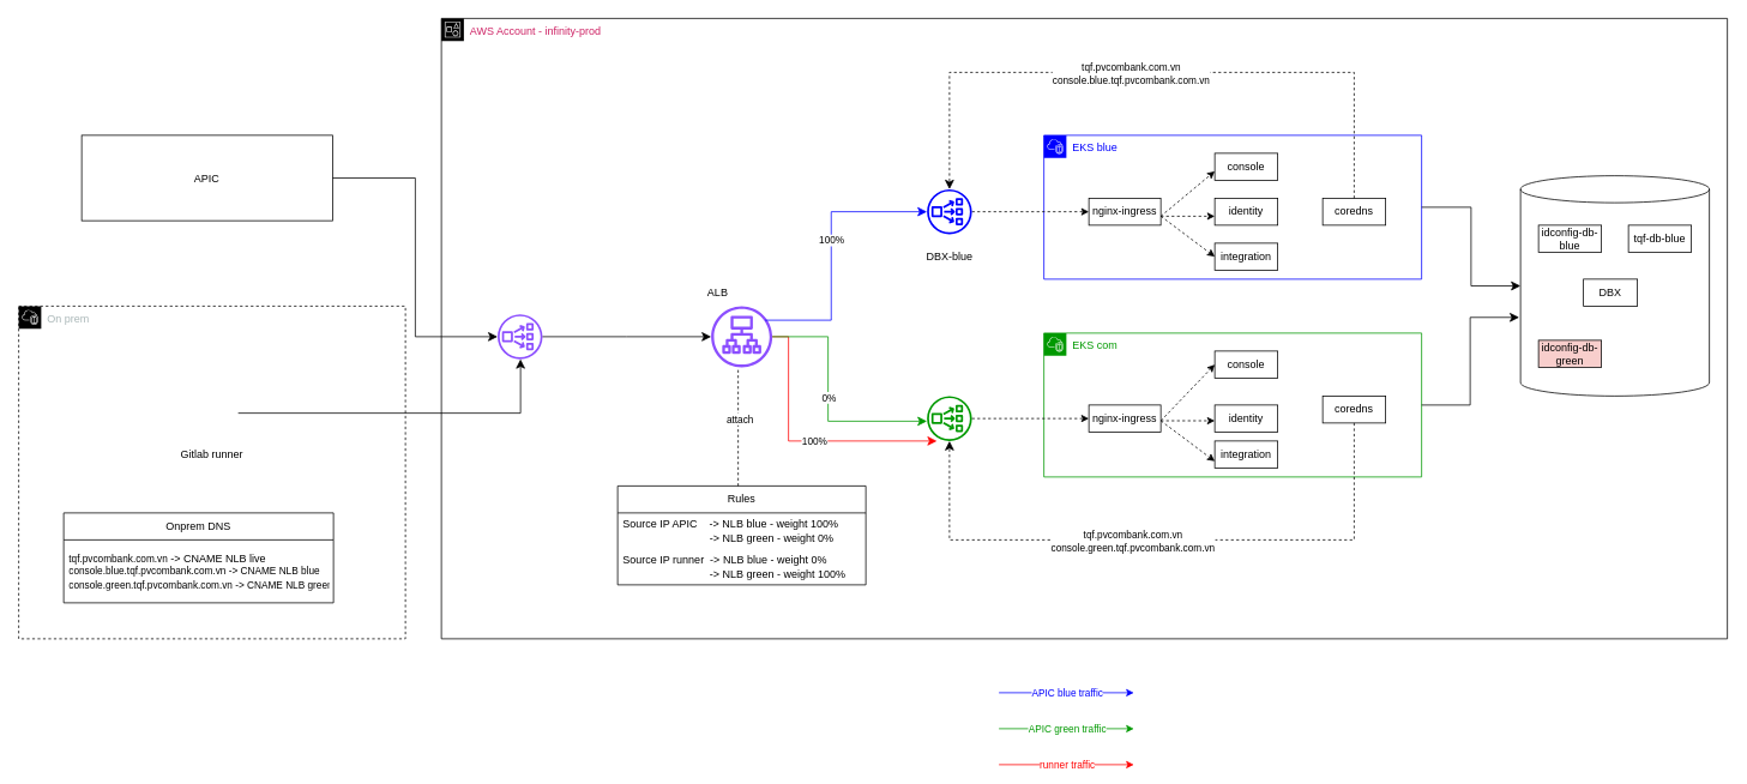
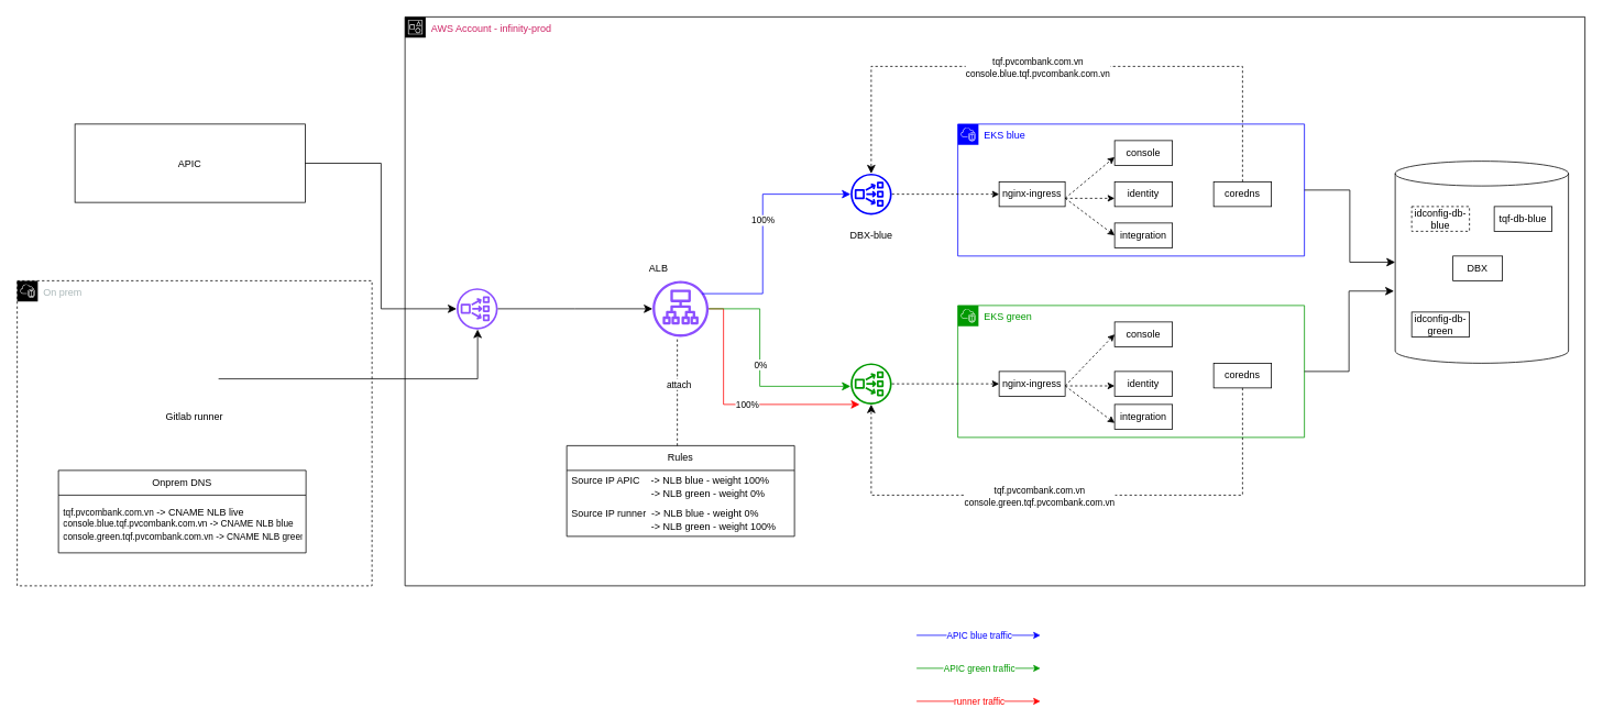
  <mxCell id="0" />
  <mxCell id="1" parent="0" />
  <mxCell id="2" value="" style="shape=cylinder3;whiteSpace=wrap;html=1;boundedLbl=1;backgroundOutline=1;size=15;" parent="1" vertex="1"><mxGeometry x="1690" y="195" width="210" height="245" as="geometry" /></mxCell>
  <mxCell id="3" value="&lt;font style=&quot;color: rgb(0, 0, 255);&quot;&gt;EKS blue&lt;/font&gt;" style="points=[[0,0],[0.25,0],[0.5,0],[0.75,0],[1,0],[1,0.25],[1,0.5],[1,0.75],[1,1],[0.75,1],[0.5,1],[0.25,1],[0,1],[0,0.75],[0,0.5],[0,0.25]];outlineConnect=0;gradientColor=none;html=1;whiteSpace=wrap;fontSize=12;fontStyle=0;container=1;pointerEvents=0;collapsible=0;recursiveResize=0;shape=mxgraph.aws4.group;grIcon=mxgraph.aws4.group_vpc2;strokeColor=#0000FF;fillColor=none;verticalAlign=top;align=left;spacingLeft=30;fontColor=#AAB7B8;dashed=0;" parent="1" vertex="1"><mxGeometry x="1160" y="150" width="420" height="160" as="geometry" /></mxCell>
  <mxCell id="4" value="nginx-ingress" style="whiteSpace=wrap;html=1;align=center;" parent="3" vertex="1"><mxGeometry x="50" y="70" width="80" height="30" as="geometry" /></mxCell>
  <mxCell id="5" value="console" style="whiteSpace=wrap;html=1;align=center;" parent="3" vertex="1"><mxGeometry x="190" y="20" width="70" height="30" as="geometry" /></mxCell>
  <mxCell id="6" value="identity" style="whiteSpace=wrap;html=1;align=center;" parent="3" vertex="1"><mxGeometry x="190" y="70" width="70" height="30" as="geometry" /></mxCell>
  <mxCell id="7" value="integration" style="whiteSpace=wrap;html=1;align=center;" parent="3" vertex="1"><mxGeometry x="190" y="120" width="70" height="30" as="geometry" /></mxCell>
  <mxCell id="8" value="coredns" style="whiteSpace=wrap;html=1;align=center;" parent="3" vertex="1"><mxGeometry x="310" y="70" width="70" height="30" as="geometry" /></mxCell>
- <mxCell id="9" value="&lt;font style=&quot;color: rgb(0, 153, 0);&quot;&gt;EKS com&lt;/font&gt;" style="points=[[0,0],[0.25,0],[0.5,0],[0.75,0],[1,0],[1,0.25],[1,0.5],[1,0.75],[1,1],[0.75,1],[0.5,1],[0.25,1],[0,1],[0,0.75],[0,0.5],[0,0.25]];outlineConnect=0;gradientColor=none;html=1;whiteSpace=wrap;fontSize=12;fontStyle=0;container=1;pointerEvents=0;collapsible=0;recursiveResize=0;shape=mxgraph.aws4.group;grIcon=mxgraph.aws4.group_vpc2;strokeColor=#009900;fillColor=none;verticalAlign=top;align=left;spacingLeft=30;fontColor=#AAB7B8;dashed=0;" parent="1" vertex="1"><mxGeometry x="1160" y="370" width="420" height="160" as="geometry" /></mxCell>
+ <mxCell id="9" value="&lt;font style=&quot;color: rgb(0, 153, 0);&quot;&gt;EKS green&lt;/font&gt;" style="points=[[0,0],[0.25,0],[0.5,0],[0.75,0],[1,0],[1,0.25],[1,0.5],[1,0.75],[1,1],[0.75,1],[0.5,1],[0.25,1],[0,1],[0,0.75],[0,0.5],[0,0.25]];outlineConnect=0;gradientColor=none;html=1;whiteSpace=wrap;fontSize=12;fontStyle=0;container=1;pointerEvents=0;collapsible=0;recursiveResize=0;shape=mxgraph.aws4.group;grIcon=mxgraph.aws4.group_vpc2;strokeColor=#009900;fillColor=none;verticalAlign=top;align=left;spacingLeft=30;fontColor=#AAB7B8;dashed=0;" parent="1" vertex="1"><mxGeometry x="1160" y="370" width="420" height="160" as="geometry" /></mxCell>
  <mxCell id="10" value="console" style="whiteSpace=wrap;html=1;align=center;" parent="9" vertex="1"><mxGeometry x="190" y="20" width="70" height="30" as="geometry" /></mxCell>
  <mxCell id="11" value="integration" style="whiteSpace=wrap;html=1;align=center;" parent="9" vertex="1"><mxGeometry x="190" y="120" width="70" height="30" as="geometry" /></mxCell>
  <mxCell id="12" value="coredns" style="whiteSpace=wrap;html=1;align=center;" parent="9" vertex="1"><mxGeometry x="310" y="70" width="70" height="30" as="geometry" /></mxCell>
  <mxCell id="13" value="APIC" style="whiteSpace=wrap;html=1;align=center;" parent="1" vertex="1"><mxGeometry x="90" y="150" width="279" height="95" as="geometry" /></mxCell>
  <mxCell id="14" style="edgeStyle=orthogonalEdgeStyle;rounded=0;orthogonalLoop=1;jettySize=auto;html=1;entryX=0;entryY=0.5;entryDx=0;entryDy=0;dashed=1;" parent="1" source="15" target="4" edge="1"><mxGeometry relative="1" as="geometry"><mxPoint x="1100" y="250" as="targetPoint" /></mxGeometry></mxCell>
  <mxCell id="15" value="" style="sketch=0;outlineConnect=0;fontColor=#232F3E;gradientColor=none;fillColor=#0000FF;strokeColor=none;dashed=0;verticalLabelPosition=bottom;verticalAlign=top;align=center;html=1;fontSize=12;fontStyle=0;aspect=fixed;pointerEvents=1;shape=mxgraph.aws4.network_load_balancer;" parent="1" vertex="1"><mxGeometry x="1030" y="210" width="50" height="50" as="geometry" /></mxCell>
  <mxCell id="16" value="" style="edgeStyle=elbowEdgeStyle;elbow=vertical;endArrow=classic;html=1;curved=0;rounded=0;endSize=8;startSize=8;dashed=1;" parent="1" source="8" target="15" edge="1"><mxGeometry width="50" height="50" relative="1" as="geometry"><mxPoint x="1140" y="350" as="sourcePoint" /><mxPoint x="1190" y="300" as="targetPoint" /><Array as="points"><mxPoint x="1260" y="80" /></Array></mxGeometry></mxCell>
  <mxCell id="17" value="tqf.pvcombank.com.vn&lt;br&gt;&lt;div&gt;console.blue.tqf.pvcombank.com.vn&lt;/div&gt;" style="edgeLabel;html=1;align=center;verticalAlign=middle;resizable=0;points=[];" parent="16" vertex="1" connectable="0"><mxGeometry x="0.08" y="1" relative="1" as="geometry"><mxPoint as="offset" /></mxGeometry></mxCell>
  <mxCell id="18" value="" style="edgeStyle=elbowEdgeStyle;elbow=horizontal;endArrow=classic;html=1;curved=0;rounded=0;endSize=8;startSize=8;dashed=1;" parent="1" source="12" target="39" edge="1"><mxGeometry width="50" height="50" relative="1" as="geometry"><mxPoint x="1140" y="350" as="sourcePoint" /><mxPoint x="1190" y="300" as="targetPoint" /><Array as="points"><mxPoint x="1270" y="600" /></Array></mxGeometry></mxCell>
  <mxCell id="19" value="tqf.pvcombank.com.vn&lt;br&gt;&lt;div&gt;console.green.tqf.pvcombank.com.vn&lt;/div&gt;" style="edgeLabel;html=1;align=center;verticalAlign=middle;resizable=0;points=[];" parent="18" vertex="1" connectable="0"><mxGeometry x="0.092" y="1" relative="1" as="geometry"><mxPoint as="offset" /></mxGeometry></mxCell>
  <mxCell id="20" value="DBX-blue" style="text;html=1;align=center;verticalAlign=middle;whiteSpace=wrap;rounded=0;" parent="1" vertex="1"><mxGeometry x="1017.5" y="270" width="75" height="30" as="geometry" /></mxCell>
- <mxCell id="21" value="idconfig-db-blue" style="whiteSpace=wrap;html=1;align=center;" parent="1" vertex="1"><mxGeometry x="1710" y="250" width="70" height="30" as="geometry" /></mxCell>
+ <mxCell id="21" value="idconfig-db-blue" style="whiteSpace=wrap;html=1;align=center;dashed=1;" parent="1" vertex="1"><mxGeometry x="1710" y="250" width="70" height="30" as="geometry" /></mxCell>
  <mxCell id="22" value="tqf-db-blue" style="whiteSpace=wrap;html=1;align=center;" parent="1" vertex="1"><mxGeometry x="1810" y="250" width="70" height="30" as="geometry" /></mxCell>
  <mxCell id="23" value="DBX" style="whiteSpace=wrap;html=1;align=center;" parent="1" vertex="1"><mxGeometry x="1760" y="310" width="60" height="30" as="geometry" /></mxCell>
- <mxCell id="24" value="idconfig-db-green" style="whiteSpace=wrap;html=1;align=center;fillColor=#f8cecc;" parent="1" vertex="1"><mxGeometry x="1710" y="378" width="70" height="30" as="geometry" /></mxCell>
+ <mxCell id="24" value="idconfig-db-green" style="whiteSpace=wrap;html=1;align=center;" parent="1" vertex="1"><mxGeometry x="1710" y="378" width="70" height="30" as="geometry" /></mxCell>
  <mxCell id="25" value="AWS Account - infinity-prod" style="points=[[0,0],[0.25,0],[0.5,0],[0.75,0],[1,0],[1,0.25],[1,0.5],[1,0.75],[1,1],[0.75,1],[0.5,1],[0.25,1],[0,1],[0,0.75],[0,0.5],[0,0.25]];outlineConnect=0;gradientColor=none;html=1;whiteSpace=wrap;fontSize=12;fontStyle=0;container=1;pointerEvents=0;collapsible=0;recursiveResize=0;shape=mxgraph.aws4.group;grIcon=mxgraph.aws4.group_account;strokeColor=#000000;fillColor=none;verticalAlign=top;align=left;spacingLeft=30;fontColor=#CD2264;dashed=0;" parent="1" vertex="1"><mxGeometry x="490" y="20" width="1430" height="690" as="geometry" /></mxCell>
  <mxCell id="26" value="Rules" style="swimlane;fontStyle=0;childLayout=stackLayout;horizontal=1;startSize=30;horizontalStack=0;resizeParent=1;resizeParentMax=0;resizeLast=0;collapsible=1;marginBottom=0;whiteSpace=wrap;html=1;" parent="25" vertex="1"><mxGeometry x="196" y="520" width="276" height="110" as="geometry"><mxRectangle x="200" y="520" width="70" height="30" as="alternateBounds" /></mxGeometry></mxCell>
  <mxCell id="27" value="Source IP APIC&amp;nbsp; &amp;nbsp; -&amp;gt; NLB blue - weight 100%&lt;div&gt;&lt;span style=&quot;white-space: pre;&quot;&gt;&#09;&lt;/span&gt;&lt;span style=&quot;white-space: pre;&quot;&gt;&#09;&lt;/span&gt;&lt;span style=&quot;white-space: pre;&quot;&gt;&#09;&lt;/span&gt;&amp;nbsp; &amp;nbsp; &amp;nbsp;-&amp;gt; NLB green - weight 0%&lt;br&gt;&lt;/div&gt;" style="text;strokeColor=none;fillColor=none;align=left;verticalAlign=middle;spacingLeft=4;spacingRight=4;overflow=hidden;points=[[0,0.5],[1,0.5]];portConstraint=eastwest;rotatable=0;whiteSpace=wrap;html=1;" parent="26" vertex="1"><mxGeometry y="30" width="276" height="40" as="geometry" /></mxCell>
  <mxCell id="28" value="Source IP runner&amp;nbsp; -&amp;gt; NLB blue - weight 0%&lt;div&gt;&lt;span style=&quot;white-space: pre;&quot;&gt;&#09;&lt;/span&gt;&lt;span style=&quot;white-space: pre;&quot;&gt;&#09;&lt;/span&gt;&lt;span style=&quot;white-space: pre;&quot;&gt;&#09;&lt;/span&gt;&amp;nbsp; &amp;nbsp; &amp;nbsp;-&amp;gt; NLB green - weight 100%&lt;br&gt;&lt;/div&gt;" style="text;strokeColor=none;fillColor=none;align=left;verticalAlign=middle;spacingLeft=4;spacingRight=4;overflow=hidden;points=[[0,0.5],[1,0.5]];portConstraint=eastwest;rotatable=0;whiteSpace=wrap;html=1;" parent="26" vertex="1"><mxGeometry y="70" width="276" height="40" as="geometry" /></mxCell>
  <mxCell id="29" value="" style="sketch=0;outlineConnect=0;fontColor=#232F3E;gradientColor=none;fillColor=#8C4FFF;strokeColor=none;dashed=0;verticalLabelPosition=bottom;verticalAlign=top;align=center;html=1;fontSize=12;fontStyle=0;aspect=fixed;pointerEvents=1;shape=mxgraph.aws4.network_load_balancer;" parent="25" vertex="1"><mxGeometry x="62.5" y="329" width="50" height="50" as="geometry" /></mxCell>
  <mxCell id="30" value="" style="sketch=0;outlineConnect=0;fontColor=#232F3E;gradientColor=none;fillColor=#8C4FFF;strokeColor=none;dashed=0;verticalLabelPosition=bottom;verticalAlign=top;align=center;html=1;fontSize=12;fontStyle=0;aspect=fixed;pointerEvents=1;shape=mxgraph.aws4.application_load_balancer;" parent="25" vertex="1"><mxGeometry x="300" y="320" width="68" height="68" as="geometry" /></mxCell>
  <mxCell id="31" value="ALB" style="text;html=1;align=center;verticalAlign=middle;whiteSpace=wrap;rounded=0;" parent="25" vertex="1"><mxGeometry x="270" y="290" width="75" height="30" as="geometry" /></mxCell>
  <mxCell id="32" value="" style="edgeStyle=elbowEdgeStyle;elbow=horizontal;endArrow=classic;html=1;curved=0;rounded=0;endSize=8;startSize=8;" parent="25" source="29" target="30" edge="1"><mxGeometry width="50" height="50" relative="1" as="geometry"><mxPoint x="280" y="340" as="sourcePoint" /><mxPoint x="330" y="290" as="targetPoint" /></mxGeometry></mxCell>
  <mxCell id="33" value="" style="endArrow=classic;html=1;rounded=0;exitX=1;exitY=0.5;exitDx=0;exitDy=0;entryX=0;entryY=0.5;entryDx=0;entryDy=0;dashed=1;" parent="25" edge="1"><mxGeometry width="50" height="50" relative="1" as="geometry"><mxPoint x="800" y="220" as="sourcePoint" /><mxPoint x="860" y="170" as="targetPoint" /></mxGeometry></mxCell>
  <mxCell id="34" value="" style="endArrow=classic;html=1;rounded=0;exitX=1;exitY=0.5;exitDx=0;exitDy=0;entryX=0;entryY=0.5;entryDx=0;entryDy=0;dashed=1;" parent="25" target="10" edge="1"><mxGeometry width="50" height="50" relative="1" as="geometry"><mxPoint x="800" y="447.5" as="sourcePoint" /><mxPoint x="860" y="397.5" as="targetPoint" /></mxGeometry></mxCell>
  <mxCell id="35" value="" style="endArrow=classic;html=1;rounded=0;dashed=1;" parent="25" edge="1"><mxGeometry width="50" height="50" relative="1" as="geometry"><mxPoint x="800" y="447.5" as="sourcePoint" /><mxPoint x="860" y="447.5" as="targetPoint" /></mxGeometry></mxCell>
  <mxCell id="36" value="" style="endArrow=classic;html=1;rounded=0;entryX=0;entryY=0.5;entryDx=0;entryDy=0;dashed=1;" parent="25" edge="1"><mxGeometry width="50" height="50" relative="1" as="geometry"><mxPoint x="800" y="447.5" as="sourcePoint" /><mxPoint x="860" y="492.5" as="targetPoint" /></mxGeometry></mxCell>
  <mxCell id="37" value="identity" style="whiteSpace=wrap;html=1;align=center;" parent="25" vertex="1"><mxGeometry x="860" y="430" width="70" height="30" as="geometry" /></mxCell>
  <mxCell id="38" value="nginx-ingress" style="whiteSpace=wrap;html=1;align=center;" parent="25" vertex="1"><mxGeometry x="720" y="430" width="80" height="30" as="geometry" /></mxCell>
  <mxCell id="39" value="" style="sketch=0;outlineConnect=0;fontColor=#232F3E;gradientColor=none;fillColor=#009900;strokeColor=none;dashed=0;verticalLabelPosition=bottom;verticalAlign=top;align=center;html=1;fontSize=12;fontStyle=0;aspect=fixed;pointerEvents=1;shape=mxgraph.aws4.network_load_balancer;" parent="25" vertex="1"><mxGeometry x="540" y="420" width="50" height="50" as="geometry" /></mxCell>
  <mxCell id="40" style="edgeStyle=orthogonalEdgeStyle;rounded=0;orthogonalLoop=1;jettySize=auto;html=1;entryX=0;entryY=0.5;entryDx=0;entryDy=0;dashed=1;" parent="25" source="39" target="38" edge="1"><mxGeometry relative="1" as="geometry"><mxPoint x="770" y="470" as="targetPoint" /><mxPoint x="640" y="470" as="sourcePoint" /></mxGeometry></mxCell>
  <mxCell id="41" value="" style="edgeStyle=elbowEdgeStyle;elbow=horizontal;endArrow=classic;html=1;curved=0;rounded=0;endSize=8;startSize=8;strokeColor=#FF0000;" parent="25" source="30" edge="1"><mxGeometry width="50" height="50" relative="1" as="geometry"><mxPoint x="320" y="387.999" as="sourcePoint" /><mxPoint x="551.0" y="470" as="targetPoint" /><Array as="points"><mxPoint x="386" y="480" /></Array></mxGeometry></mxCell>
  <mxCell id="42" value="100%" style="edgeLabel;html=1;align=center;verticalAlign=middle;resizable=0;points=[];" parent="41" vertex="1" connectable="0"><mxGeometry x="0.086" relative="1" as="geometry"><mxPoint as="offset" /></mxGeometry></mxCell>
  <mxCell id="43" value="" style="edgeStyle=elbowEdgeStyle;elbow=horizontal;endArrow=classic;html=1;curved=0;rounded=0;endSize=8;startSize=8;exitX=1;exitY=0.5;exitDx=0;exitDy=0;" parent="1" source="13" target="29" edge="1"><mxGeometry width="50" height="50" relative="1" as="geometry"><mxPoint x="770" y="360" as="sourcePoint" /><mxPoint x="820" y="310" as="targetPoint" /></mxGeometry></mxCell>
  <mxCell id="44" value="" style="endArrow=none;dashed=1;html=1;rounded=0;" parent="1" edge="1"><mxGeometry width="50" height="50" relative="1" as="geometry"><mxPoint x="820" y="540" as="sourcePoint" /><mxPoint x="820" y="410" as="targetPoint" /></mxGeometry></mxCell>
  <mxCell id="45" value="attach" style="edgeLabel;html=1;align=center;verticalAlign=middle;resizable=0;points=[];" parent="44" vertex="1" connectable="0"><mxGeometry x="0.149" y="-1" relative="1" as="geometry"><mxPoint as="offset" /></mxGeometry></mxCell>
  <mxCell id="46" value="" style="edgeStyle=elbowEdgeStyle;elbow=horizontal;endArrow=classic;html=1;curved=0;rounded=0;endSize=8;startSize=8;exitX=1;exitY=0.5;exitDx=0;exitDy=0;entryX=0;entryY=0.5;entryDx=0;entryDy=0;entryPerimeter=0;" parent="1" source="3" target="2" edge="1"><mxGeometry width="50" height="50" relative="1" as="geometry"><mxPoint x="1200" y="400" as="sourcePoint" /><mxPoint x="1250" y="350" as="targetPoint" /></mxGeometry></mxCell>
  <mxCell id="47" value="" style="edgeStyle=elbowEdgeStyle;elbow=horizontal;endArrow=classic;html=1;curved=0;rounded=0;endSize=8;startSize=8;exitX=1;exitY=0.5;exitDx=0;exitDy=0;entryX=-0.007;entryY=0.643;entryDx=0;entryDy=0;entryPerimeter=0;" parent="1" source="9" target="2" edge="1"><mxGeometry width="50" height="50" relative="1" as="geometry"><mxPoint x="1200" y="400" as="sourcePoint" /><mxPoint x="1250" y="350" as="targetPoint" /></mxGeometry></mxCell>
  <mxCell id="48" value="" style="endArrow=classic;html=1;rounded=0;dashed=1;" parent="1" edge="1"><mxGeometry width="50" height="50" relative="1" as="geometry"><mxPoint x="1290" y="240" as="sourcePoint" /><mxPoint x="1350" y="240" as="targetPoint" /></mxGeometry></mxCell>
  <mxCell id="49" value="" style="endArrow=classic;html=1;rounded=0;entryX=0;entryY=0.5;entryDx=0;entryDy=0;dashed=1;" parent="1" target="7" edge="1"><mxGeometry width="50" height="50" relative="1" as="geometry"><mxPoint x="1290" y="240" as="sourcePoint" /><mxPoint x="1340" y="290" as="targetPoint" /></mxGeometry></mxCell>
  <mxCell id="50" value="On prem" style="points=[[0,0],[0.25,0],[0.5,0],[0.75,0],[1,0],[1,0.25],[1,0.5],[1,0.75],[1,1],[0.75,1],[0.5,1],[0.25,1],[0,1],[0,0.75],[0,0.5],[0,0.25]];outlineConnect=0;gradientColor=none;html=1;whiteSpace=wrap;fontSize=12;fontStyle=0;container=1;pointerEvents=0;collapsible=0;recursiveResize=0;shape=mxgraph.aws4.group;grIcon=mxgraph.aws4.group_vpc2;strokeColor=#000000;fillColor=none;verticalAlign=top;align=left;spacingLeft=30;fontColor=#AAB7B8;dashed=1;" parent="1" vertex="1"><mxGeometry x="20" y="340" width="430" height="370" as="geometry" /></mxCell>
  <mxCell id="51" value="" style="shape=image;html=1;verticalAlign=top;verticalLabelPosition=bottom;labelBackgroundColor=#ffffff;imageAspect=0;aspect=fixed;image=https://icons.diagrams.net/icon-cache1/Socialcones-2932/Gitlab-794.svg" parent="50" vertex="1"><mxGeometry x="186" y="90" width="58" height="58" as="geometry" /></mxCell>
  <mxCell id="52" value="Gitlab runner" style="text;html=1;align=center;verticalAlign=middle;whiteSpace=wrap;rounded=0;" parent="50" vertex="1"><mxGeometry x="175" y="150" width="80" height="30" as="geometry" /></mxCell>
  <mxCell id="53" value="Onprem DNS" style="swimlane;fontStyle=0;childLayout=stackLayout;horizontal=1;startSize=30;horizontalStack=0;resizeParent=1;resizeParentMax=0;resizeLast=0;collapsible=1;marginBottom=0;whiteSpace=wrap;html=1;" parent="50" vertex="1"><mxGeometry x="50" y="230" width="300" height="100" as="geometry" /></mxCell>
  <mxCell id="54" value="&lt;span style=&quot;font-size: 11px; text-align: center; text-wrap-mode: nowrap; background-color: rgb(255, 255, 255);&quot;&gt;tqf.pvcombank.com.vn&lt;/span&gt;&amp;nbsp;-&amp;gt; CNAME NLB live&lt;div&gt;&lt;span style=&quot;background-color: light-dark(rgb(255, 255, 255), rgb(18, 18, 18)); font-size: 11px; text-align: center; text-wrap-mode: nowrap; color: light-dark(rgb(0, 0, 0), rgb(255, 255, 255));&quot;&gt;console.blue.tqf.pvcombank.com.vn -&amp;gt; CNAME NLB blue&lt;/span&gt;&lt;/div&gt;&lt;div&gt;&lt;span style=&quot;font-size: 11px; text-align: center; text-wrap-mode: nowrap; background-color: rgb(255, 255, 255);&quot;&gt;console.green.tqf.pvcombank.com.vn -&amp;gt; CNAME NLB green&lt;/span&gt;&lt;span style=&quot;background-color: light-dark(rgb(255, 255, 255), rgb(18, 18, 18)); font-size: 11px; text-align: center; text-wrap-mode: nowrap; color: light-dark(rgb(0, 0, 0), rgb(255, 255, 255));&quot;&gt;&lt;/span&gt;&lt;/div&gt;" style="text;strokeColor=none;fillColor=none;align=left;verticalAlign=middle;spacingLeft=4;spacingRight=4;overflow=hidden;points=[[0,0.5],[1,0.5]];portConstraint=eastwest;rotatable=0;whiteSpace=wrap;html=1;" parent="53" vertex="1"><mxGeometry y="30" width="300" height="70" as="geometry" /></mxCell>
  <mxCell id="55" value="" style="edgeStyle=elbowEdgeStyle;elbow=horizontal;endArrow=classic;html=1;curved=0;rounded=0;endSize=8;startSize=8;strokeColor=#009900;" parent="1" source="30" edge="1"><mxGeometry width="50" height="50" relative="1" as="geometry"><mxPoint x="930" y="594" as="sourcePoint" /><mxPoint x="1030" y="468" as="targetPoint" /><Array as="points"><mxPoint x="920" y="420" /></Array></mxGeometry></mxCell>
  <mxCell id="56" value="0%" style="edgeLabel;html=1;align=center;verticalAlign=middle;resizable=0;points=[];" parent="55" vertex="1" connectable="0"><mxGeometry x="-0.027" relative="1" as="geometry"><mxPoint as="offset" /></mxGeometry></mxCell>
  <mxCell id="57" value="" style="edgeStyle=elbowEdgeStyle;elbow=horizontal;endArrow=classic;html=1;curved=0;rounded=0;endSize=8;startSize=8;exitX=1;exitY=0.5;exitDx=0;exitDy=0;" parent="1" source="51" target="29" edge="1"><mxGeometry width="50" height="50" relative="1" as="geometry"><mxPoint x="420" y="480" as="sourcePoint" /><mxPoint x="604" y="656" as="targetPoint" /><Array as="points"><mxPoint x="578" y="470" /></Array></mxGeometry></mxCell>
  <mxCell id="58" value="" style="edgeStyle=elbowEdgeStyle;elbow=horizontal;endArrow=classic;html=1;curved=0;rounded=0;endSize=8;startSize=8;strokeColor=#0000FF;exitX=0.882;exitY=0.23;exitDx=0;exitDy=0;exitPerimeter=0;" parent="1" source="30" target="15" edge="1"><mxGeometry width="50" height="50" relative="1" as="geometry"><mxPoint x="861.5" y="355.65" as="sourcePoint" /><mxPoint x="1035.25" y="230" as="targetPoint" /><Array as="points"><mxPoint x="923.5" y="301.65" /></Array></mxGeometry></mxCell>
  <mxCell id="59" value="100%" style="edgeLabel;html=1;align=center;verticalAlign=middle;resizable=0;points=[];" parent="58" vertex="1" connectable="0"><mxGeometry x="0.086" relative="1" as="geometry"><mxPoint as="offset" /></mxGeometry></mxCell>
  <mxCell id="60" value="" style="endArrow=classic;html=1;rounded=0;fontColor=#0000FF;strokeColor=#0000FF;" parent="1" edge="1"><mxGeometry relative="1" as="geometry"><mxPoint x="1110" y="770" as="sourcePoint" /><mxPoint x="1260" y="770" as="targetPoint" /><Array as="points"><mxPoint x="1180" y="770" /></Array></mxGeometry></mxCell>
  <mxCell id="61" value="APIC blue traffic" style="edgeLabel;resizable=0;html=1;;align=center;verticalAlign=middle;fontColor=#0000FF;" parent="60" connectable="0" vertex="1"><mxGeometry relative="1" as="geometry" /></mxCell>
  <mxCell id="62" value="" style="endArrow=classic;html=1;rounded=0;strokeColor=#009900;" parent="1" edge="1"><mxGeometry relative="1" as="geometry"><mxPoint x="1110" y="810" as="sourcePoint" /><mxPoint x="1260" y="810" as="targetPoint" /><Array as="points"><mxPoint x="1180" y="810" /></Array></mxGeometry></mxCell>
  <mxCell id="63" value="APIC green traffic" style="edgeLabel;resizable=0;html=1;;align=center;verticalAlign=middle;fontColor=#009900;" parent="62" connectable="0" vertex="1"><mxGeometry relative="1" as="geometry" /></mxCell>
  <mxCell id="64" value="" style="endArrow=classic;html=1;rounded=0;strokeColor=#FF0000;" parent="1" edge="1"><mxGeometry relative="1" as="geometry"><mxPoint x="1110" y="850" as="sourcePoint" /><mxPoint x="1260" y="850" as="targetPoint" /><Array as="points"><mxPoint x="1180" y="850" /></Array></mxGeometry></mxCell>
  <mxCell id="65" value="runner traffic" style="edgeLabel;resizable=0;html=1;;align=center;verticalAlign=middle;fontColor=#FF0000;" parent="64" connectable="0" vertex="1"><mxGeometry relative="1" as="geometry" /></mxCell>
